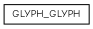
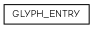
  digraph {
    rankdir=LR
    fontname="Comic Neue"
-   n1 [color=black fillcolor=white fontname="Comic Neue" fontsize=10 height=0.2 label=GLYPH_GLYPH shape=record style=filled width=0.4]
+   n1 [color=black fillcolor=white fontname="Comic Neue" fontsize=10 height=0.2 label=GLYPH_ENTRY shape=record style=filled width=0.4]
  }
